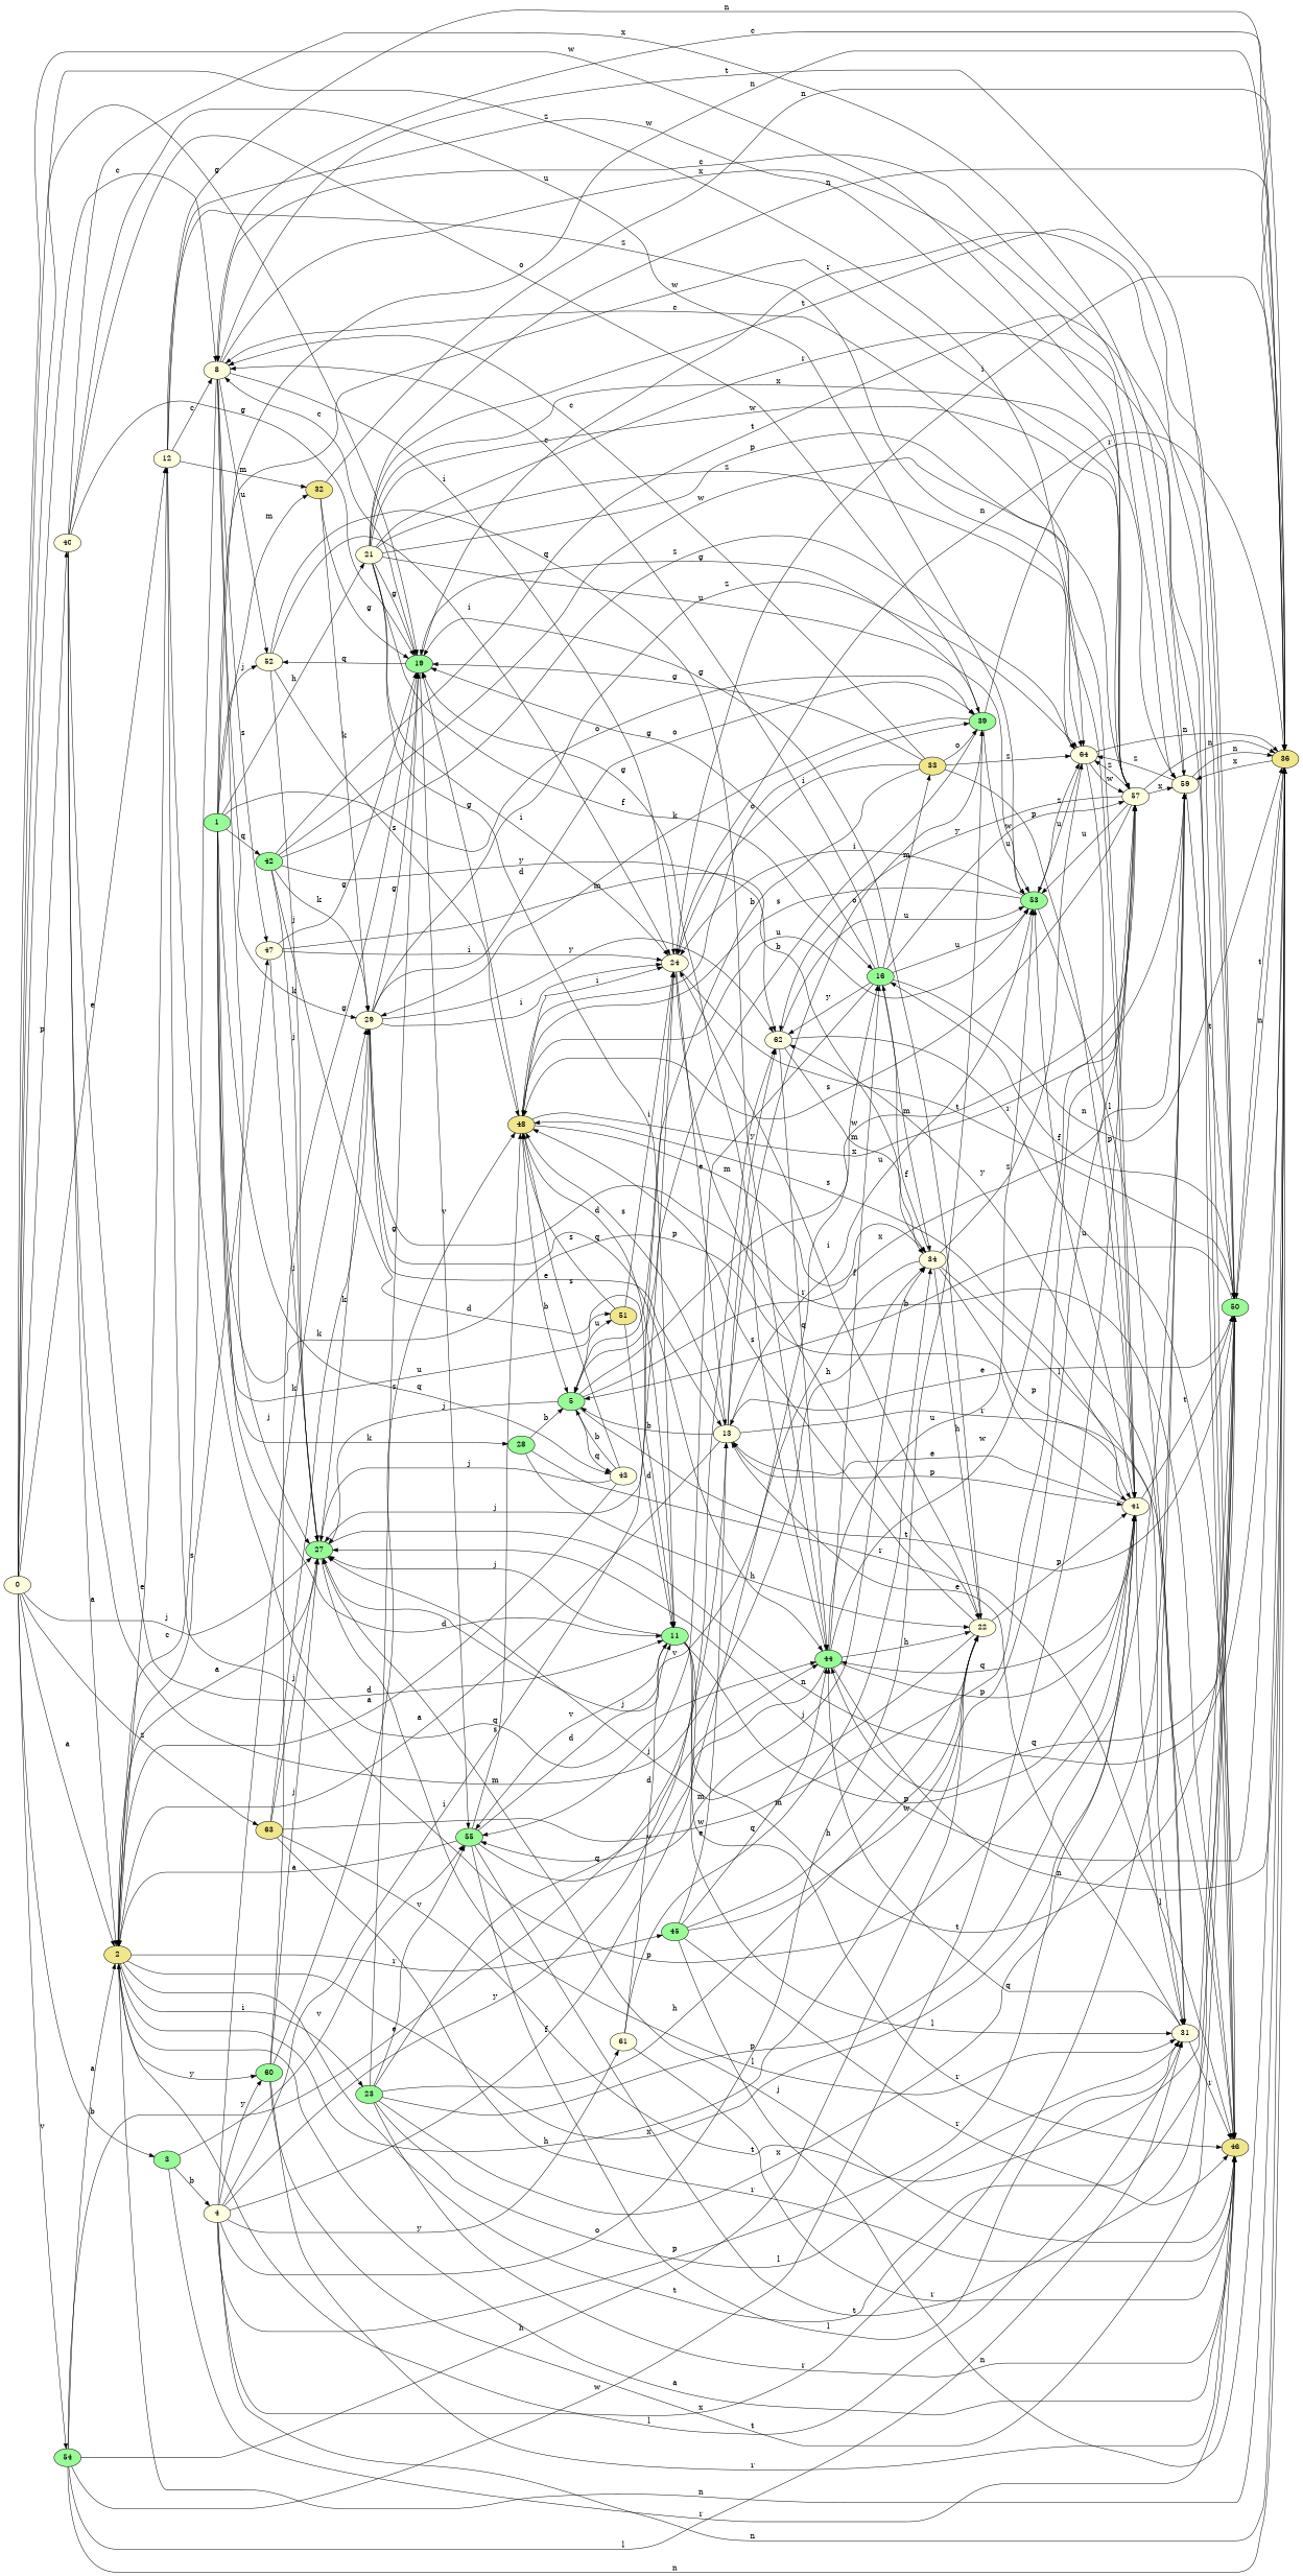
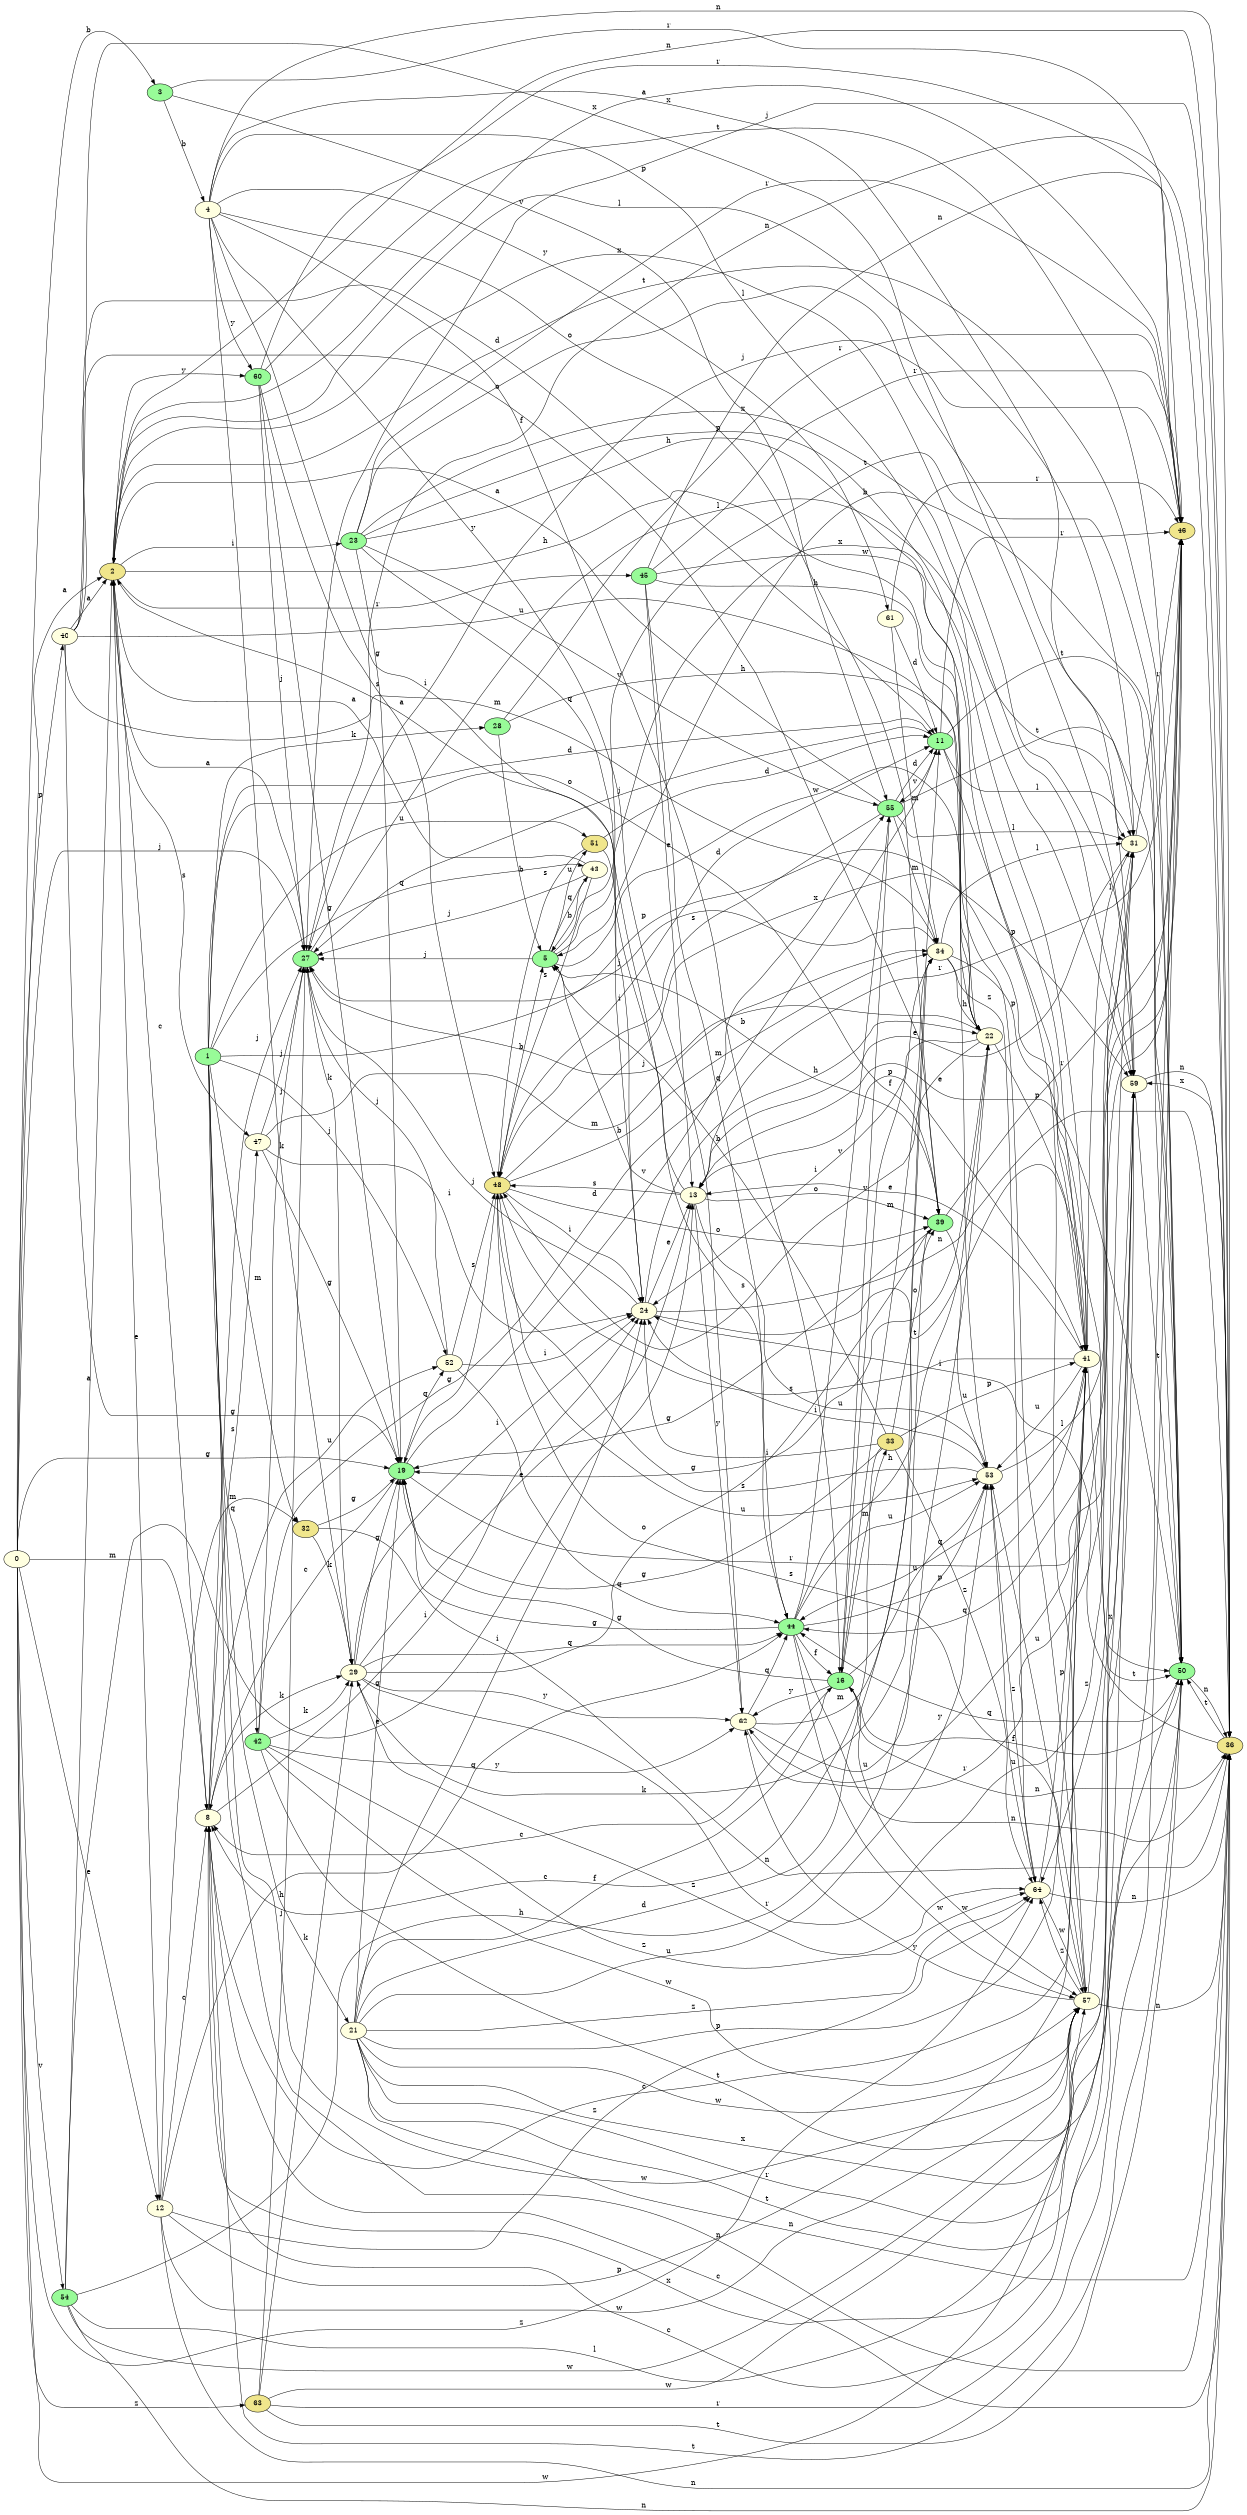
  strict digraph {
    rankdir=LR
    node [fillcolor=lightyellow style=filled]
    2 [fillcolor=khaki]
    0
    3 [fillcolor=palegreen]
    8
    12
    19 [fillcolor=palegreen]
    27 [fillcolor=palegreen]
    40
    54 [fillcolor=palegreen]
    57
    63 [fillcolor=khaki]
    64
    36 [fillcolor=khaki]
    22
    23 [fillcolor=palegreen]
    31
    45 [fillcolor=palegreen]
    47
    50 [fillcolor=palegreen]
    59
    60 [fillcolor=palegreen]
    4
    46 [fillcolor=khaki]
    55 [fillcolor=palegreen]
    24
    29
    52
    32 [fillcolor=khaki]
    41
    44 [fillcolor=palegreen]
    11 [fillcolor=palegreen]
    39 [fillcolor=palegreen]
-   53 [fillcolor=palegreen]
+   53
    34
    13
    62
    48 [fillcolor=khaki]
    1 [fillcolor=palegreen]
    21
    28 [fillcolor=palegreen]
    42 [fillcolor=palegreen]
    43
    51 [fillcolor=khaki]
    16 [fillcolor=palegreen]
    5 [fillcolor=palegreen]
    61
    33 [fillcolor=khaki]
-   8 -> 2 [label=c]
+   2 -> 8 [label=c]
    2 -> 12 [label=e]
    2 -> 36 [label=n]
    2 -> 22 [label=h]
    2 -> 23 [label=i]
    2 -> 31 [label=l]
    2 -> 45 [label=r]
    2 -> 47 [label=s]
    2 -> 50 [label=t]
    2 -> 59 [label=x]
    2 -> 60 [label=y]
    0 -> 2 [label=a]
    0 -> 3 [label=b]
-   0 -> 8 [label=c]
+   0 -> 8 [label=m]
    0 -> 12 [label=e]
    0 -> 19 [label=g]
    0 -> 27 [label=j]
    0 -> 40 [label=p]
    0 -> 54 [label=v]
    0 -> 57 [label=w]
    0 -> 63 [label=z]
    0 -> 64 [label=z]
    3 -> 4 [label=b]
    3 -> 46 [label=r]
    3 -> 55 [label=v]
    8 -> 27 [label=j]
    8 -> 47 [label=s]
    8 -> 50 [label=t]
    8 -> 59 [label=x]
    8 -> 24 [label=i]
    8 -> 29 [label=k]
    8 -> 52 [label=u]
    12 -> 8 [label=c]
    12 -> 57 [label=w]
    12 -> 64 [label=z]
    12 -> 36 [label=n]
    12 -> 32 [label=m]
    12 -> 41 [label=p]
    12 -> 44 [label=q]
    19 -> 8 [label=c]
    19 -> 46 [label=r]
    19 -> 55 [label=v]
    19 -> 52 [label=q]
    27 -> 2 [label=a]
    27 -> 36 [label=n]
    27 -> 31 [label=l]
    27 -> 29 [label=k]
    40 -> 2 [label=a]
    40 -> 19 [label=g]
    40 -> 59 [label=x]
    40 -> 11 [label=d]
    40 -> 39 [label=o]
    40 -> 53 [label=u]
    40 -> 34 [label=m]
    54 -> 2 [label=a]
    54 -> 57 [label=w]
    54 -> 36 [label=n]
    54 -> 22 [label=h]
    54 -> 31 [label=l]
    54 -> 13 [label=e]
    57 -> 64 [label=z]
    57 -> 36 [label=n]
    57 -> 59 [label=x]
    57 -> 53 [label=u]
    57 -> 62 [label=y]
    57 -> 48 [label=s]
    63 -> 27 [label=j]
    63 -> 57 [label=w]
    63 -> 50 [label=t]
    63 -> 46 [label=r]
    63 -> 29 [label=k]
    64 -> 57 [label=w]
    64 -> 36 [label=n]
    64 -> 41 [label=p]
    64 -> 53 [label=u]
    36 -> 8 [label=c]
    36 -> 27 [label=j]
    36 -> 50 [label=t]
    36 -> 59 [label=x]
    36 -> 24 [label=i]
    22 -> 19 [label=g]
    22 -> 27 [label=j]
    22 -> 24 [label=i]
    22 -> 41 [label=p]
    22 -> 48 [label=s]
    23 -> 19 [label=g]
    23 -> 22 [label=h]
    23 -> 31 [label=l]
    23 -> 59 [label=x]
    23 -> 46 [label=r]
    23 -> 55 [label=v]
    23 -> 41 [label=p]
    23 -> 44 [label=q]
    31 -> 46 [label=r]
    31 -> 44 [label=q]
    31 -> 13 [label=e]
    31 -> 62 [label=y]
    45 -> 57 [label=w]
    45 -> 36 [label=n]
    45 -> 22 [label=h]
    45 -> 46 [label=r]
    45 -> 44 [label=q]
    45 -> 13 [label=e]
    47 -> 19 [label=g]
    47 -> 27 [label=j]
    47 -> 24 [label=i]
    47 -> 34 [label=m]
    50 -> 36 [label=n]
    50 -> 44 [label=q]
    50 -> 13 [label=e]
    50 -> 16 [label=f]
    50 -> 5 [label=b]
    59 -> 8 [label=c]
    59 -> 64 [label=z]
    59 -> 36 [label=n]
    59 -> 50 [label=t]
    60 -> 19 [label=g]
    60 -> 27 [label=j]
    60 -> 50 [label=t]
    60 -> 46 [label=r]
    60 -> 48 [label=s]
    4 -> 36 [label=n]
    4 -> 59 [label=x]
    4 -> 60 [label=y]
    4 -> 24 [label=i]
    4 -> 29 [label=k]
    4 -> 41 [label=p]
    4 -> 39 [label=o]
    4 -> 62 [label=y]
    4 -> 16 [label=f]
    4 -> 61 [label=y]
    46 -> 2 [label=a]
    46 -> 27 [label=j]
    55 -> 2 [label=a]
    55 -> 31 [label=l]
    55 -> 50 [label=t]
    55 -> 11 [label=d]
    55 -> 34 [label=m]
    55 -> 48 [label=s]
    24 -> 27 [label=j]
    24 -> 36 [label=n]
    24 -> 22 [label=h]
    24 -> 50 [label=t]
    24 -> 13 [label=e]
    29 -> 19 [label=g]
    29 -> 64 [label=z]
    29 -> 46 [label=r]
    29 -> 24 [label=i]
    29 -> 44 [label=q]
    29 -> 39 [label=o]
    29 -> 13 [label=e]
    29 -> 62 [label=y]
    52 -> 27 [label=j]
    52 -> 24 [label=i]
    52 -> 44 [label=q]
    52 -> 48 [label=s]
    32 -> 19 [label=g]
    32 -> 36 [label=n]
    32 -> 29 [label=k]
    41 -> 8 [label=c]
    41 -> 31 [label=l]
    41 -> 50 [label=t]
    41 -> 44 [label=q]
    41 -> 53 [label=u]
    41 -> 13 [label=e]
    41 -> 48 [label=s]
    44 -> 19 [label=g]
    44 -> 57 [label=w]
    44 -> 36 [label=n]
    44 -> 22 [label=h]
    44 -> 55 [label=v]
    44 -> 41 [label=p]
    44 -> 53 [label=u]
    44 -> 16 [label=f]
    11 -> 27 [label=j]
    11 -> 31 [label=l]
    11 -> 50 [label=t]
    11 -> 46 [label=r]
    11 -> 55 [label=v]
    11 -> 41 [label=p]
    39 -> 19 [label=g]
    39 -> 46 [label=r]
    39 -> 29 [label=k]
    39 -> 53 [label=u]
    39 -> 5 [label=b]
    53 -> 64 [label=z]
    53 -> 31 [label=l]
    53 -> 24 [label=i]
    53 -> 48 [label=s]
    34 -> 27 [label=j]
    34 -> 64 [label=z]
    34 -> 22 [label=h]
    34 -> 31 [label=l]
    34 -> 41 [label=p]
    34 -> 16 [label=f]
    13 -> 2 [label=a]
    13 -> 46 [label=r]
    13 -> 41 [label=p]
    13 -> 39 [label=o]
    13 -> 53 [label=u]
    13 -> 62 [label=y]
    13 -> 48 [label=s]
    13 -> 5 [label=b]
    62 -> 46 [label=r]
    62 -> 44 [label=q]
    62 -> 53 [label=u]
    62 -> 34 [label=m]
    48 -> 19 [label=g]
    48 -> 59 [label=x]
    48 -> 24 [label=i]
    48 -> 11 [label=d]
    48 -> 39 [label=o]
    48 -> 53 [label=u]
    48 -> 34 [label=m]
    48 -> 5 [label=b]
    1 -> 57 [label=w]
    1 -> 36 [label=n]
    1 -> 52 [label=j]
    1 -> 32 [label=m]
    1 -> 41 [label=p]
    1 -> 11 [label=d]
    1 -> 39 [label=o]
    1 -> 21 [label=h]
    1 -> 28 [label=k]
    1 -> 42 [label=q]
    1 -> 43 [label=q]
    1 -> 51 [label=u]
    21 -> 19 [label=g]
    21 -> 57 [label=w]
    21 -> 64 [label=z]
    21 -> 36 [label=n]
    21 -> 50 [label=t]
    21 -> 59 [label=x]
    21 -> 46 [label=r]
    21 -> 24 [label=i]
    21 -> 41 [label=p]
    21 -> 11 [label=d]
    21 -> 53 [label=u]
    21 -> 16 [label=f]
    28 -> 22 [label=h]
    28 -> 46 [label=r]
    28 -> 5 [label=b]
    42 -> 27 [label=j]
    42 -> 57 [label=w]
    42 -> 64 [label=z]
    42 -> 50 [label=t]
    42 -> 29 [label=k]
    42 -> 11 [label=d]
    42 -> 62 [label=y]
    43 -> 2 [label=a]
    43 -> 27 [label=j]
    43 -> 48 [label=s]
    43 -> 5 [label=b]
    51 -> 24 [label=i]
    51 -> 11 [label=d]
    51 -> 48 [label=s]
    16 -> 8 [label=c]
    16 -> 19 [label=g]
    16 -> 57 [label=w]
    16 -> 36 [label=n]
    16 -> 55 [label=v]
    16 -> 53 [label=u]
    16 -> 34 [label=m]
    16 -> 62 [label=y]
    16 -> 33 [label=m]
    5 -> 27 [label=j]
    5 -> 57 [label=w]
    5 -> 50 [label=t]
    5 -> 59 [label=x]
    5 -> 43 [label=q]
    5 -> 51 [label=u]
    61 -> 46 [label=r]
    61 -> 11 [label=d]
    61 -> 34 [label=m]
    33 -> 8 [label=c]
    33 -> 19 [label=g]
    33 -> 64 [label=z]
    33 -> 24 [label=i]
    33 -> 41 [label=p]
    33 -> 39 [label=o]
    33 -> 5 [label=b]
  }
